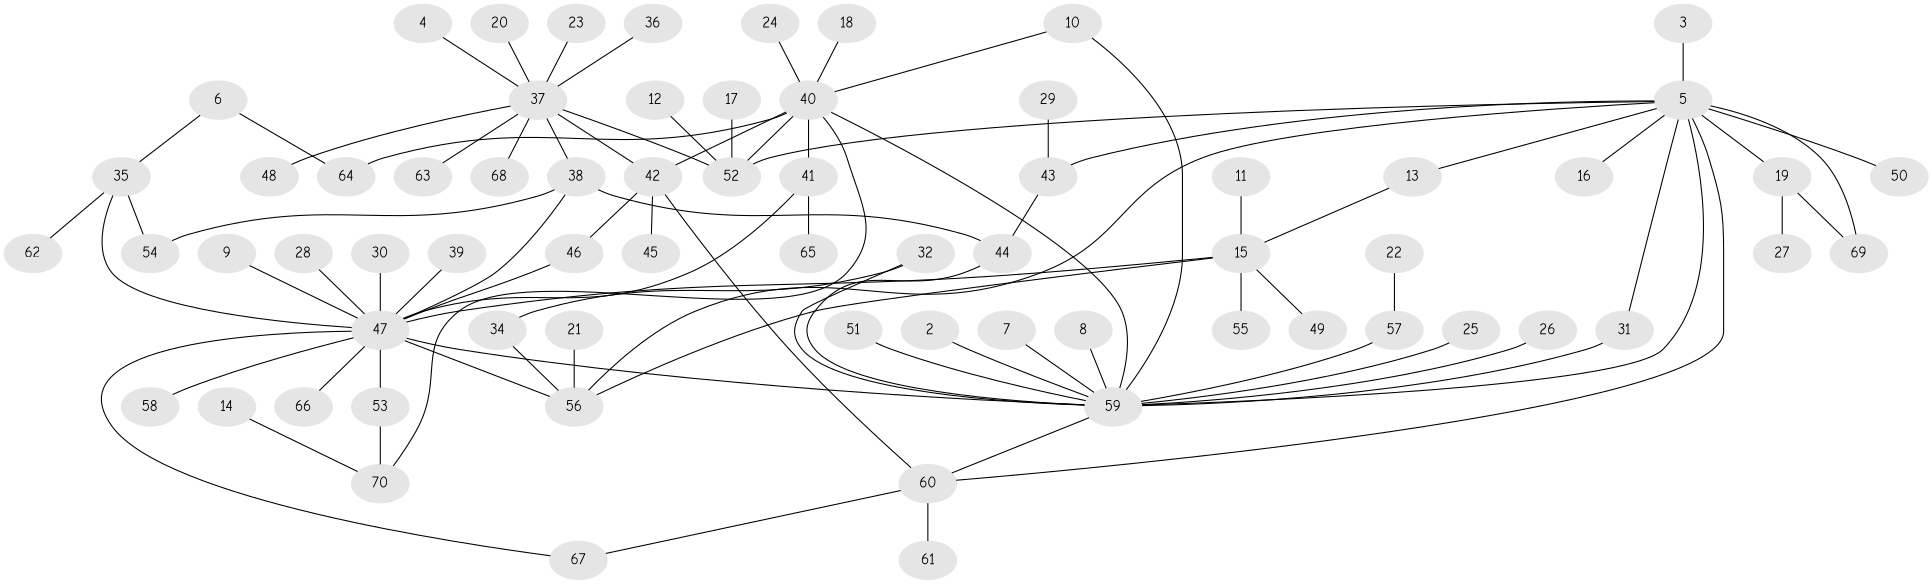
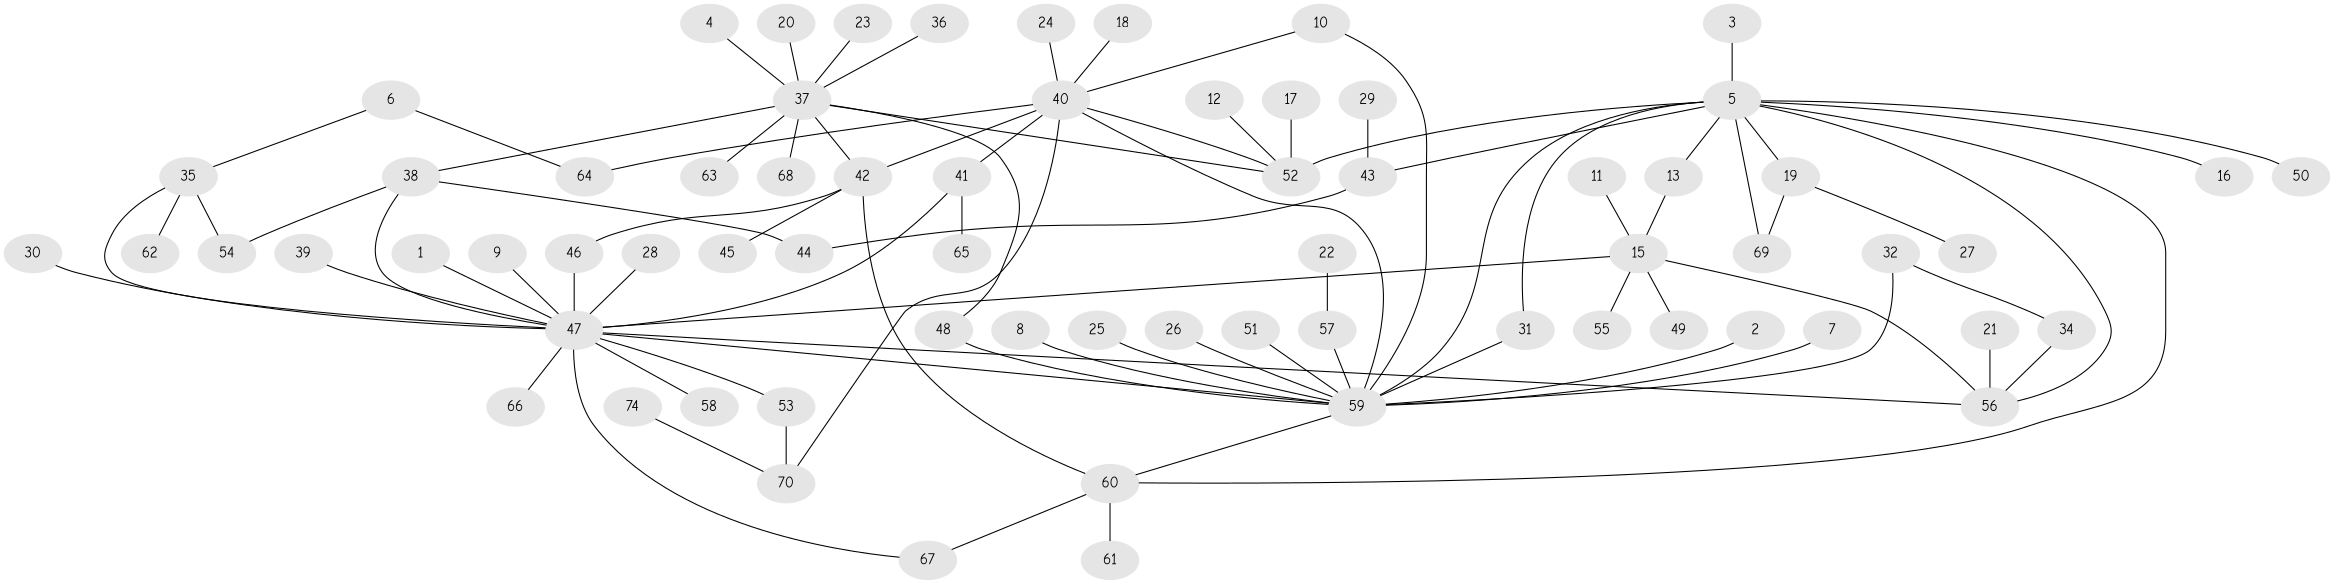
  graph {
    fontname="Comic Neue"
    node [color=gray90 fontname="Comic Neue" style=filled]
    edge [fontname="Comic Neue" weight=1.0]
+   1
    47
    59
    56
    53
    58
    66
    67
    2
    60
    3
    5
    13
    16
    19
    31
    43
    50
    52
    69
    4
    37
    48
    38
    42
    63
    68
    15
    27
    44
    61
    6
    35
    64
    54
    62
    7
    8
    9
    10
    40
    70
    41
    11
    49
    55
    12
-   14
+   14 [label=74]
    34
    17
    18
    20
    21
    22
    57
    23
    24
    25
    26
    28
    29
    30
    32
    36
    45
    46
    39
    65
    51
+   1 -- 47
    47 -- 59
    47 -- 56
    47 -- 53
    47 -- 58
    47 -- 66
    47 -- 67
    59 -- 60
    53 -- 70
    2 -- 59
    60 -- 67
    60 -- 61
    3 -- 5
    5 -- 59 [weight=2.0]
    5 -- 56
    5 -- 60
    5 -- 13
    5 -- 16
    5 -- 19 [weight=2.0]
    5 -- 31
    5 -- 43
    5 -- 50
    5 -- 52
    5 -- 69
    13 -- 15
    19 -- 69
    19 -- 27
    31 -- 59
    43 -- 44
    4 -- 37
    37 -- 52
    37 -- 48
    37 -- 38
    37 -- 42
    37 -- 63
    37 -- 68
-   44 -- 59
+   48 -- 59
    38 -- 47
    38 -- 44
    38 -- 54
    42 -- 60
    42 -- 45
    42 -- 46
    15 -- 47
    15 -- 56
    15 -- 49
    15 -- 55
    6 -- 35
    6 -- 64
    35 -- 47
    35 -- 54
    35 -- 62
    7 -- 59
    8 -- 59
    9 -- 47
    10 -- 59
    10 -- 40
    40 -- 59
    40 -- 52
    40 -- 42
    40 -- 64
    40 -- 70
    40 -- 41
    41 -- 47
    41 -- 65
    11 -- 15
    12 -- 52
    14 -- 70
    34 -- 56
    17 -- 52
    18 -- 40
    20 -- 37
    21 -- 56
    22 -- 57
    57 -- 59
    23 -- 37
    24 -- 40
    25 -- 59
    26 -- 59
    28 -- 47
    29 -- 43
    30 -- 47
    32 -- 59
    32 -- 34
    36 -- 37
    46 -- 47
    39 -- 47
    51 -- 59
  }
